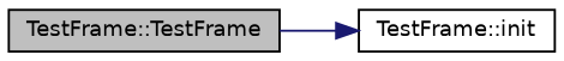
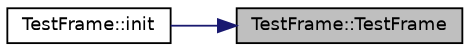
  digraph {
    rankdir=LR
    node [color=black fontname=Helvetica fontsize=10 shape=record style=filled]
    n1 [fillcolor=grey75 fontcolor=black height=0.2 label="TestFrame::TestFrame" width=0.4]
    n2 [fillcolor=white height=0.2 label="TestFrame::init" width=0.4]
-   n1 -> n2 [color=midnightblue fontname=Helvetica fontsize=10 labelfontname=Helvetica labelfontsize=10 style=solid]
+   n2 -> n1 [color=midnightblue fontname=Helvetica fontsize=10 labelfontname=Helvetica labelfontsize=10 style=solid]
  }
